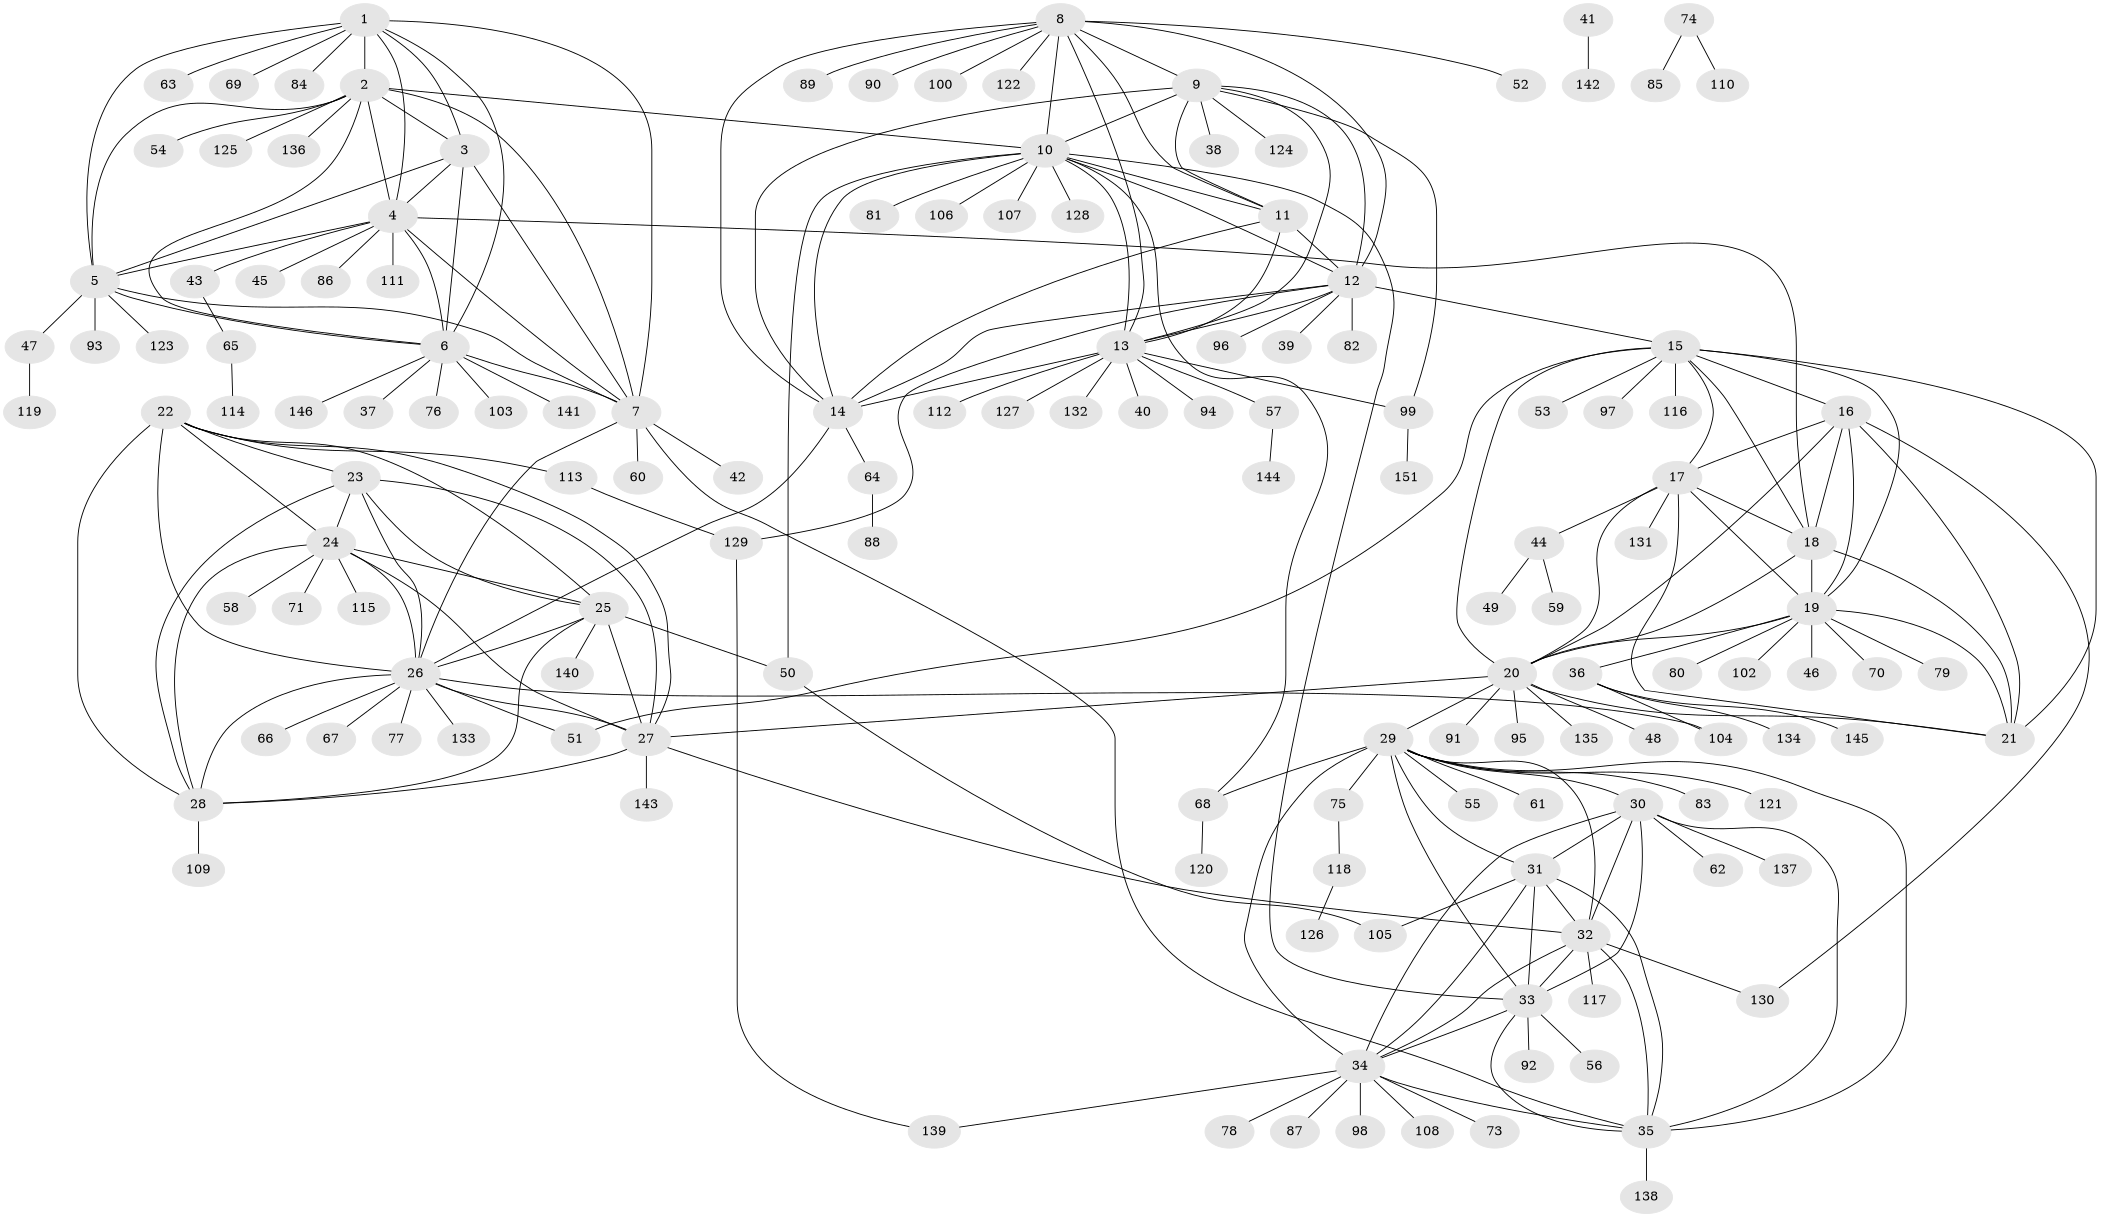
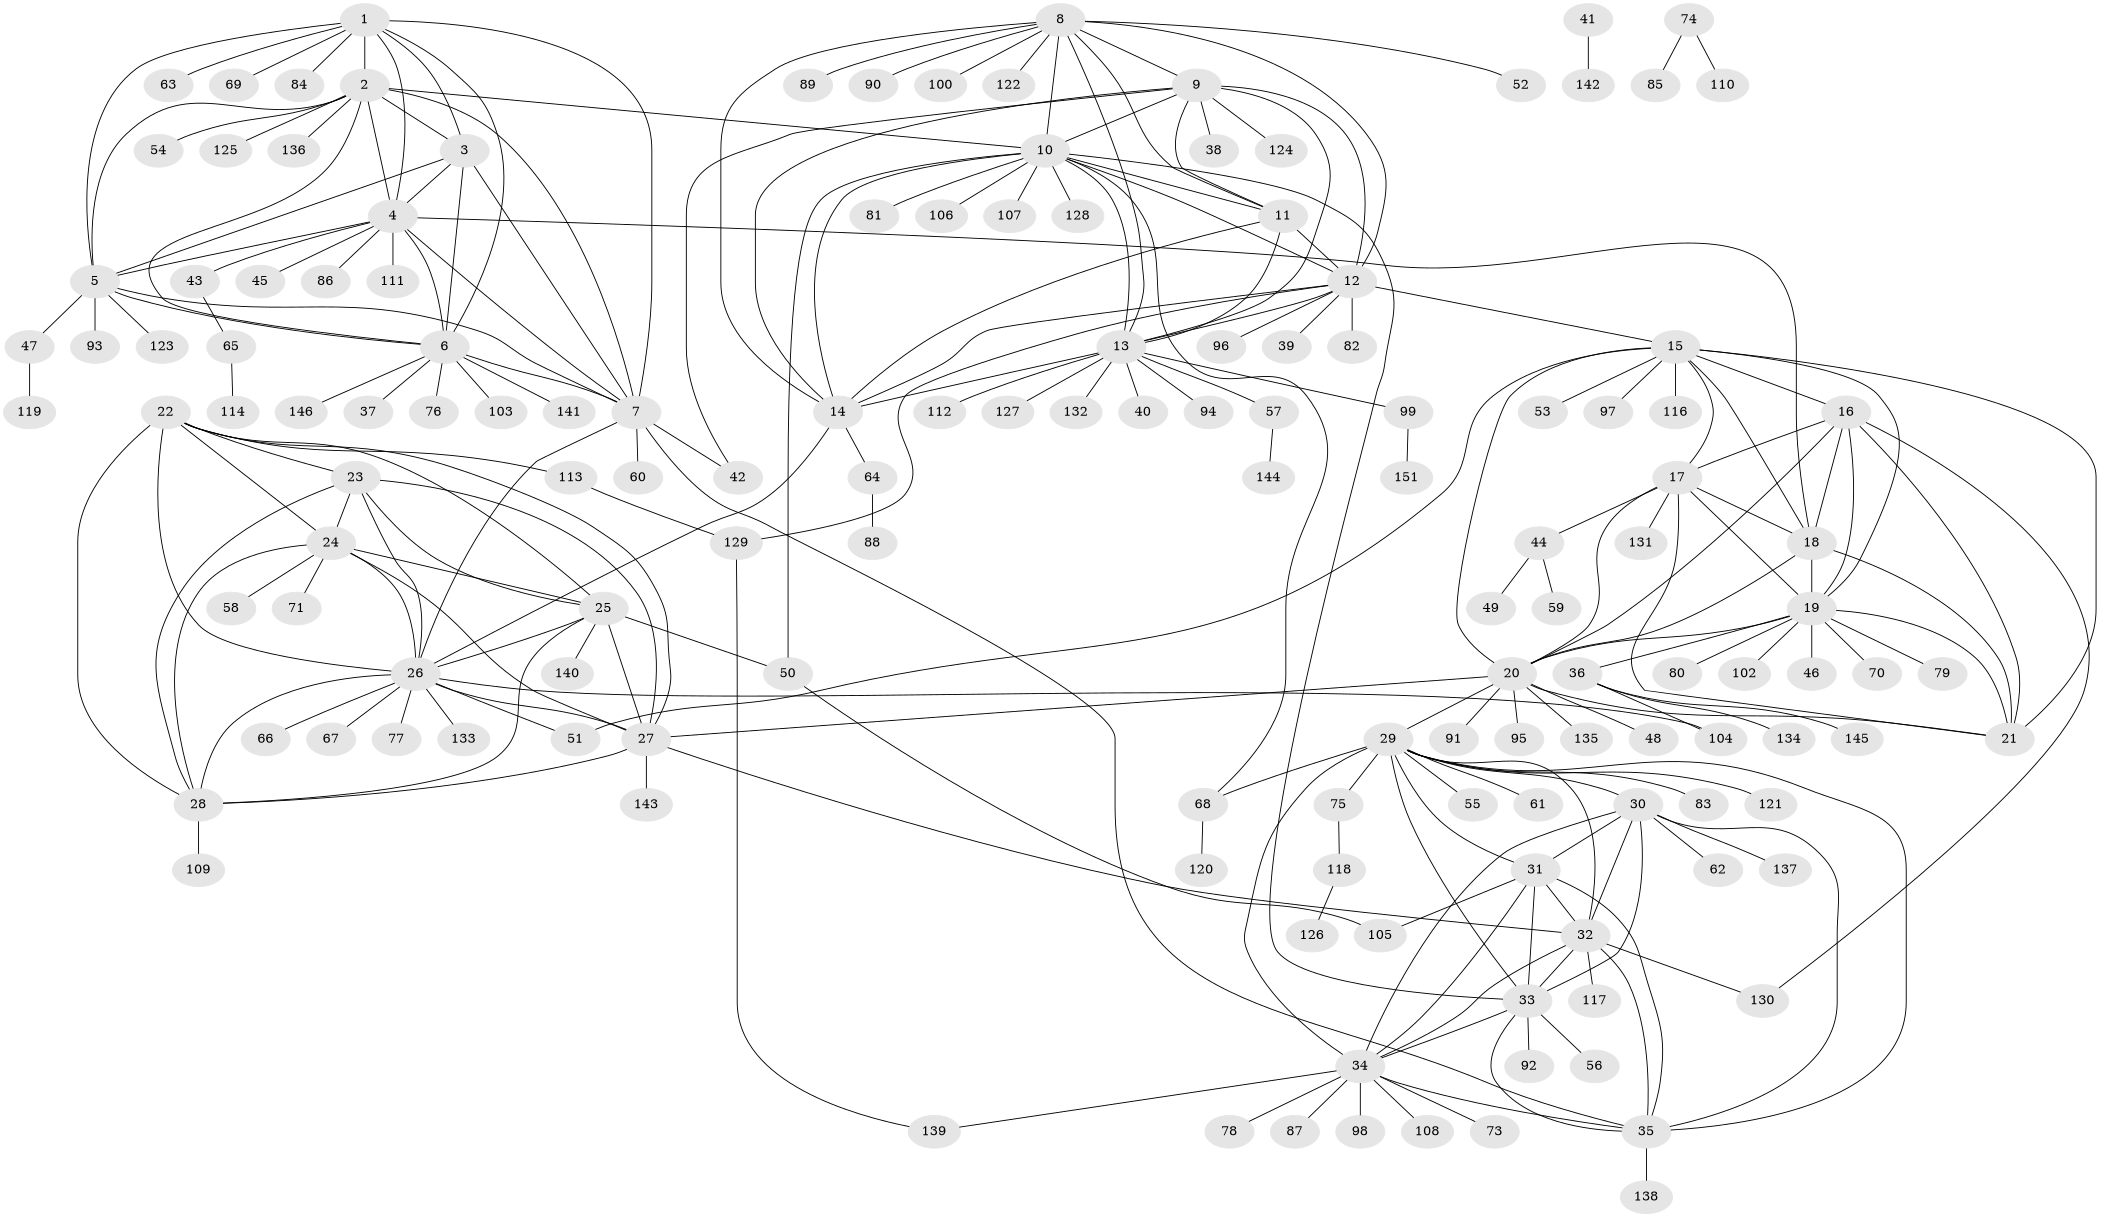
  graph {
    node [color=gray90 style=filled]
    1
    2
    3
    4
    5
    6
    7
    63
    69
    84
    10
    54
    125
    136
    18
    43
    45
    86
    111
    47
    93
    123
    37
    76
    103
    141
    146
    26
    35
    42
    60
    11
    12
    13
    14
    33
    50
    68
    81
    106
    107
    128
    19
    20
    21
    65
    119
    51
    27
    28
    66
    67
    77
    104
    133
    138
    8
    9
    52
    89
    90
    100
    122
    38
    124
    15
    39
    82
    96
    129
    40
    57
    94
    99
    112
    127
    132
    64
    34
    56
    92
    105
    120
    16
    17
    53
    97
    116
    139
    144
    n91 [label=151]
    88
    130
    44
    131
    36
    46
    70
    79
    80
    102
    29
    48
    91
    95
    135
    49
    59
    134
    145
    32
    143
    30
    31
    55
    61
    75
    83
    121
    22
    23
    24
    25
    113
    58
    71
-   115
    140
    109
    117
    62
    137
    73
    78
    87
    98
    108
    118
    41
    142
    114
    74
    85
    110
    126
    1 -- 2
    1 -- 3
    1 -- 4
    1 -- 5
    1 -- 6
    1 -- 7
    1 -- 63
    1 -- 69
    1 -- 84
    2 -- 3
    2 -- 4
    2 -- 5
    2 -- 6
    2 -- 7
    2 -- 10
    2 -- 54
    2 -- 125
    2 -- 136
    3 -- 4
    3 -- 5
    3 -- 6
    3 -- 7
    4 -- 5
    4 -- 6
    4 -- 7
    4 -- 18
    4 -- 43
    4 -- 45
    4 -- 86
    4 -- 111
    5 -- 6
    5 -- 7
    5 -- 47
    5 -- 93
    5 -- 123
    6 -- 7
    6 -- 37
    6 -- 76
    6 -- 103
    6 -- 141
    6 -- 146
    7 -- 26
    7 -- 35
    7 -- 42
    7 -- 60
    10 -- 11
    10 -- 12
    10 -- 13
    10 -- 14
    10 -- 33
    10 -- 50
    10 -- 68
    10 -- 81
    10 -- 106
    10 -- 107
    10 -- 128
    18 -- 19
    18 -- 20
    18 -- 21
    43 -- 65
    47 -- 119
    26 -- 51
    26 -- 27
    26 -- 28
    26 -- 66
    26 -- 67
    26 -- 77
    26 -- 104
    26 -- 133
    35 -- 138
    11 -- 12
    11 -- 13
    11 -- 14
    12 -- 13
    12 -- 14
    12 -- 15
    12 -- 39
    12 -- 82
    12 -- 96
    12 -- 129
    13 -- 14
    13 -- 40
    13 -- 57
    13 -- 94
    13 -- 99
    13 -- 112
    13 -- 127
    13 -- 132
    14 -- 26
    14 -- 64
    33 -- 35
    33 -- 34
    33 -- 56
    33 -- 92
    50 -- 105
    68 -- 120
    19 -- 20
    19 -- 21
    19 -- 36
    19 -- 46
    19 -- 70
    19 -- 79
    19 -- 80
    19 -- 102
    20 -- 21
    20 -- 27
    20 -- 29
    20 -- 48
    20 -- 91
    20 -- 95
    20 -- 135
    65 -- 114
    27 -- 28
    27 -- 32
    27 -- 143
    28 -- 109
    8 -- 10
    8 -- 11
    8 -- 12
    8 -- 13
    8 -- 14
    8 -- 9
    8 -- 52
    8 -- 89
    8 -- 90
    8 -- 100
    8 -- 122
    9 -- 10
-   9 -- 99
+   9 -- 42
    9 -- 11
    9 -- 12
    9 -- 13
    9 -- 14
    9 -- 38
    9 -- 124
    15 -- 18
    15 -- 19
    15 -- 20
    15 -- 21
    15 -- 51
    15 -- 16
    15 -- 17
    15 -- 53
    15 -- 97
    15 -- 116
    129 -- 139
    57 -- 144
    99 -- n91
    64 -- 88
    34 -- 35
    34 -- 139
    34 -- 73
    34 -- 78
    34 -- 87
    34 -- 98
    34 -- 108
    16 -- 18
    16 -- 19
    16 -- 20
    16 -- 21
    16 -- 17
    16 -- 130
    17 -- 18
    17 -- 19
    17 -- 20
    17 -- 21
    17 -- 44
    17 -- 131
    44 -- 49
    44 -- 59
    36 -- 104
    36 -- 134
    36 -- 145
    29 -- 35
    29 -- 33
    29 -- 68
    29 -- 34
    29 -- 32
    29 -- 30
    29 -- 31
    29 -- 55
    29 -- 61
    29 -- 75
    29 -- 83
    29 -- 121
    32 -- 35
    32 -- 33
    32 -- 34
    32 -- 130
    32 -- 117
    30 -- 35
    30 -- 33
    30 -- 34
    30 -- 32
    30 -- 31
    30 -- 62
    30 -- 137
    31 -- 35
    31 -- 33
    31 -- 34
    31 -- 105
    31 -- 32
    75 -- 118
    22 -- 26
    22 -- 27
    22 -- 28
    22 -- 23
    22 -- 24
    22 -- 25
    22 -- 113
    23 -- 26
    23 -- 27
    23 -- 28
    23 -- 24
    23 -- 25
    24 -- 26
    24 -- 27
    24 -- 28
    24 -- 25
    24 -- 58
    24 -- 71
-   24 -- 115
    25 -- 26
    25 -- 50
    25 -- 27
    25 -- 28
    25 -- 140
    113 -- 129
    118 -- 126
    41 -- 142
    74 -- 85
    74 -- 110
  }
